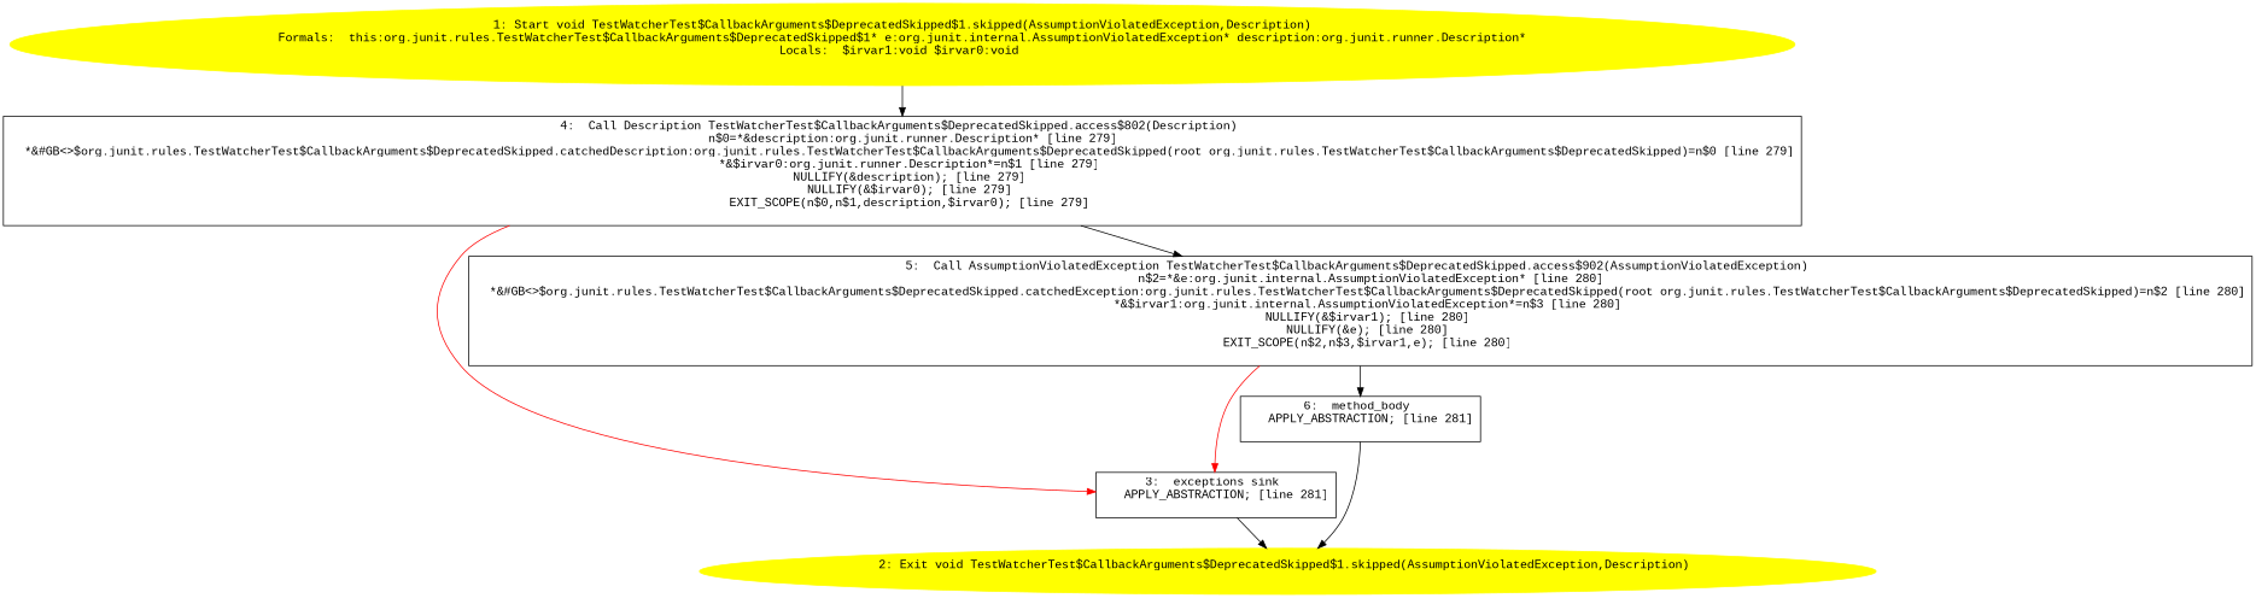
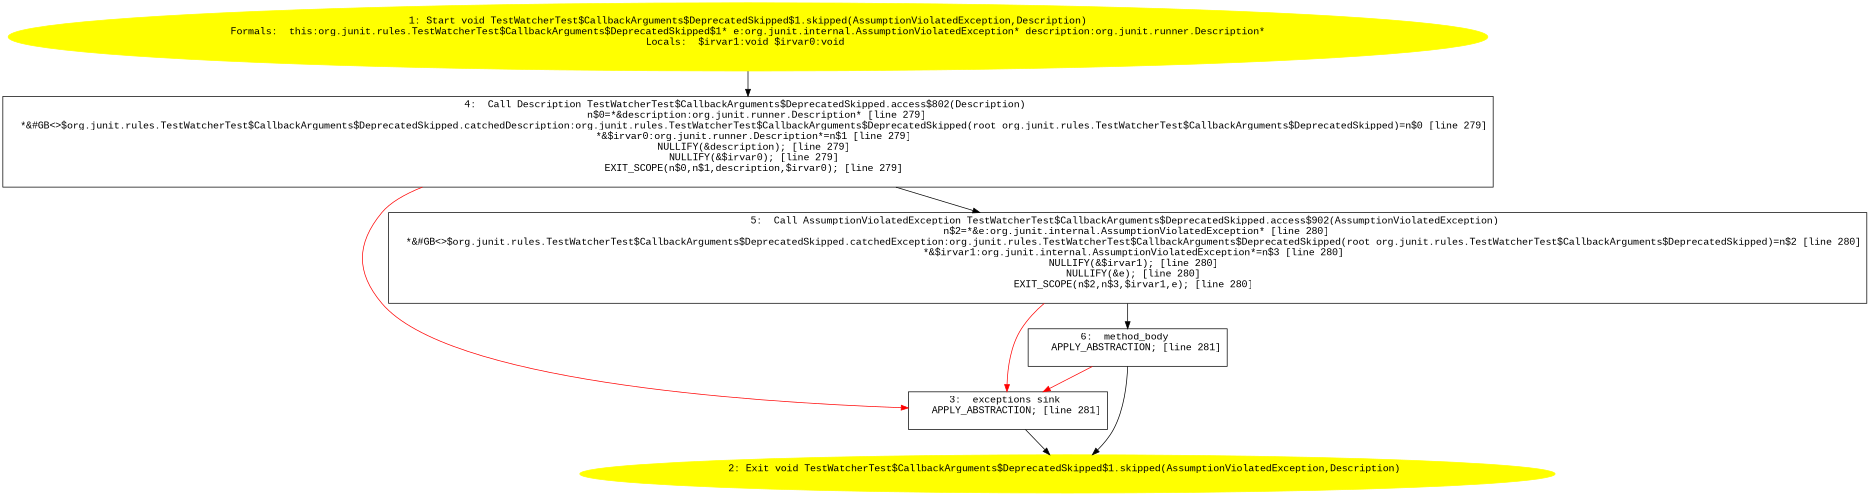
  digraph {
    fontname="Liberation Mono"
    node [fontname="Liberation Mono" shape=box]
    edge [fontname="Liberation Mono"]
    n1 [color=yellow label="1: Start void TestWatcherTest$CallbackArguments$DeprecatedSkipped$1.skipped(AssumptionViolatedException,Description)\nFormals:  this:org.junit.rules.TestWatcherTest$CallbackArguments$DeprecatedSkipped$1* e:org.junit.internal.AssumptionViolatedException* description:org.junit.runner.Description*\nLocals:  $irvar1:void $irvar0:void \n  " style=filled shape=""]
    n2 [label="4:  Call Description TestWatcherTest$CallbackArguments$DeprecatedSkipped.access$802(Description) \n   n$0=*&description:org.junit.runner.Description* [line 279]\n  *&#GB<>$org.junit.rules.TestWatcherTest$CallbackArguments$DeprecatedSkipped.catchedDescription:org.junit.rules.TestWatcherTest$CallbackArguments$DeprecatedSkipped(root org.junit.rules.TestWatcherTest$CallbackArguments$DeprecatedSkipped)=n$0 [line 279]\n  *&$irvar0:org.junit.runner.Description*=n$1 [line 279]\n  NULLIFY(&description); [line 279]\n  NULLIFY(&$irvar0); [line 279]\n  EXIT_SCOPE(n$0,n$1,description,$irvar0); [line 279]\n "]
    n3 [label="3:  exceptions sink \n   APPLY_ABSTRACTION; [line 281]\n "]
    n4 [label="5:  Call AssumptionViolatedException TestWatcherTest$CallbackArguments$DeprecatedSkipped.access$902(AssumptionViolatedException) \n   n$2=*&e:org.junit.internal.AssumptionViolatedException* [line 280]\n  *&#GB<>$org.junit.rules.TestWatcherTest$CallbackArguments$DeprecatedSkipped.catchedException:org.junit.rules.TestWatcherTest$CallbackArguments$DeprecatedSkipped(root org.junit.rules.TestWatcherTest$CallbackArguments$DeprecatedSkipped)=n$2 [line 280]\n  *&$irvar1:org.junit.internal.AssumptionViolatedException*=n$3 [line 280]\n  NULLIFY(&$irvar1); [line 280]\n  NULLIFY(&e); [line 280]\n  EXIT_SCOPE(n$2,n$3,$irvar1,e); [line 280]\n "]
    n5 [color=yellow label="2: Exit void TestWatcherTest$CallbackArguments$DeprecatedSkipped$1.skipped(AssumptionViolatedException,Description) \n  " style=filled shape=""]
    n6 [label="6:  method_body \n   APPLY_ABSTRACTION; [line 281]\n "]
    n1 -> n2
    n2 -> n3 [color=red]
    n2 -> n4
    n3 -> n5
    n4 -> n3 [color=red]
    n4 -> n6
+   n6 -> n3 [color=red]
    n6 -> n5
  }
